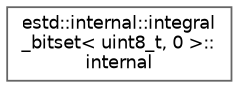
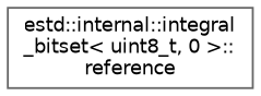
  digraph {
    rankdir=LR
-   n1 [color=grey40 fillcolor=white fontname=Helvetica fontsize=10 height=0.2 label="estd::internal::integral\l_bitset\< uint8_t, 0 \>::\linternal" shape=box style=filled width=0.4]
+   n1 [color=grey40 fillcolor=white fontname=Helvetica fontsize=10 height=0.2 label="estd::internal::integral\l_bitset\< uint8_t, 0 \>::\lreference" shape=box style=filled width=0.4]
  }
